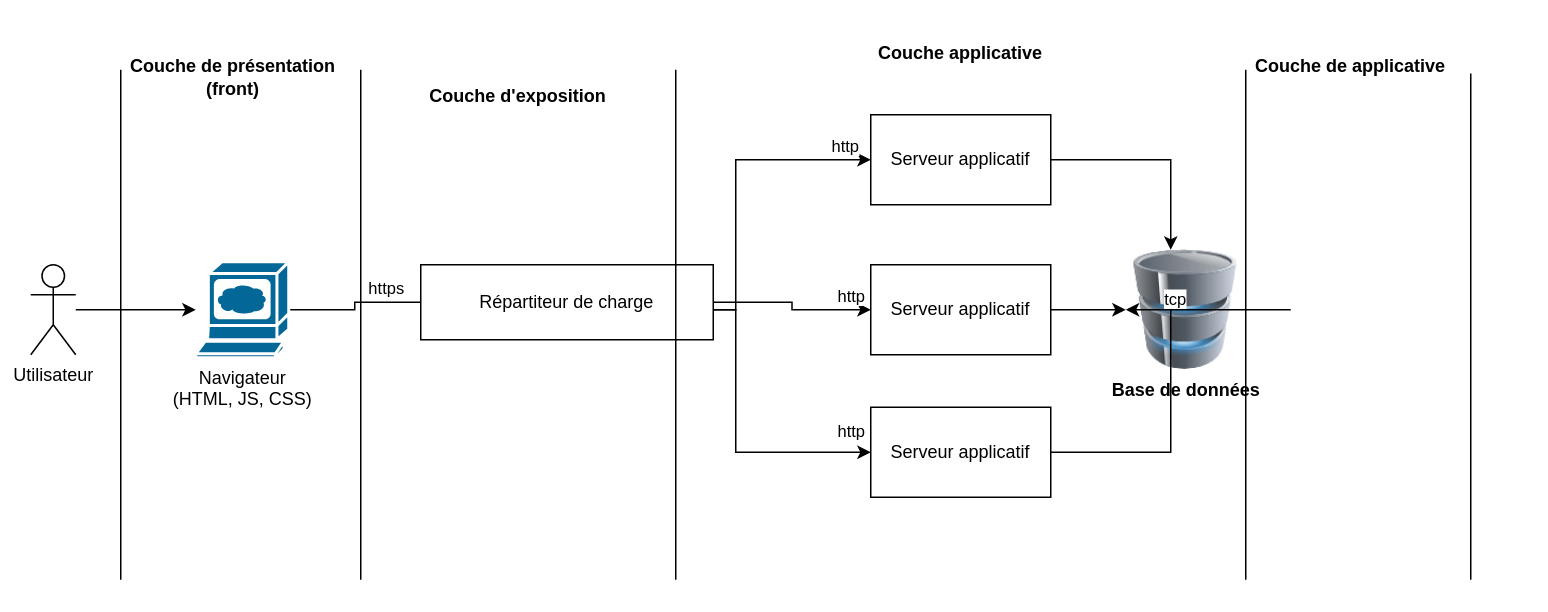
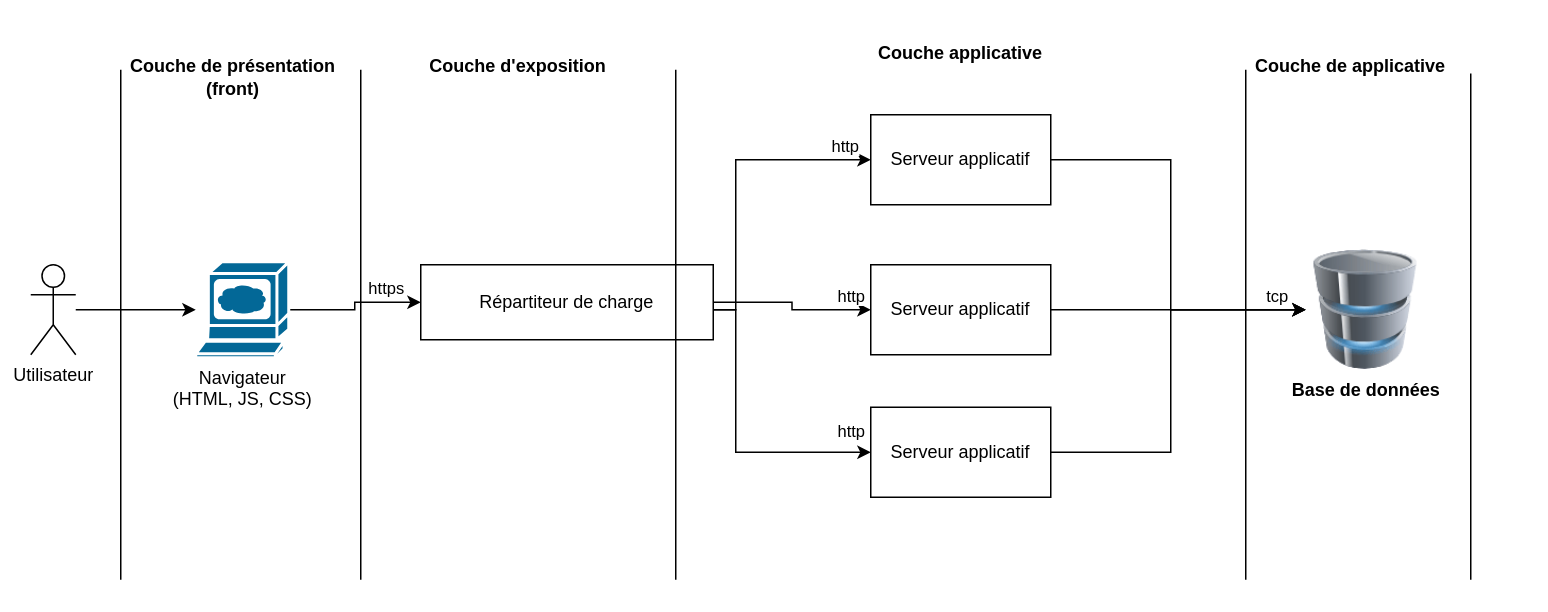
  <mxCell id="0" />
  <mxCell id="1" parent="0" />
- <mxCell id="2" value="&lt;b&gt;Base de données&lt;/b&gt;" style="image;html=1;image=img/lib/clip_art/computers/Database_128x128.png" vertex="1" parent="1"><mxGeometry x="750" y="166" width="80" height="80" as="geometry" /></mxCell>
+ <mxCell id="2" value="&lt;b&gt;Base de données&lt;/b&gt;" style="image;html=1;image=img/lib/clip_art/computers/Database_128x128.png" vertex="1" parent="1"><mxGeometry x="870" y="166" width="80" height="80" as="geometry" /></mxCell>
  <mxCell id="3" style="edgeStyle=orthogonalEdgeStyle;rounded=0;orthogonalLoop=1;jettySize=auto;html=1;" edge="1" parent="1" source="4" target="2"><mxGeometry relative="1" as="geometry" /></mxCell>
  <mxCell id="4" value="Serveur applicatif" style="rounded=0;whiteSpace=wrap;html=1;" vertex="1" parent="1"><mxGeometry x="580" y="176" width="120" height="60" as="geometry" /></mxCell>
  <mxCell id="5" style="edgeStyle=orthogonalEdgeStyle;rounded=0;orthogonalLoop=1;jettySize=auto;html=1;entryX=0;entryY=0.5;entryDx=0;entryDy=0;" edge="1" parent="1" source="11" target="13"><mxGeometry relative="1" as="geometry"><Array as="points"><mxPoint x="490" y="206" /><mxPoint x="490" y="106" /></Array></mxGeometry></mxCell>
  <mxCell id="6" value="http" style="edgeLabel;html=1;align=center;verticalAlign=middle;resizable=0;points=[];" vertex="1" connectable="0" parent="5"><mxGeometry x="0.822" y="-1" relative="1" as="geometry"><mxPoint y="-11" as="offset" /></mxGeometry></mxCell>
  <mxCell id="7" style="edgeStyle=orthogonalEdgeStyle;rounded=0;orthogonalLoop=1;jettySize=auto;html=1;" edge="1" parent="1" source="11" target="4"><mxGeometry relative="1" as="geometry" /></mxCell>
  <mxCell id="8" value="http" style="edgeLabel;html=1;align=center;verticalAlign=middle;resizable=0;points=[];" vertex="1" connectable="0" parent="7"><mxGeometry x="0.741" y="-2" relative="1" as="geometry"><mxPoint y="-12" as="offset" /></mxGeometry></mxCell>
  <mxCell id="9" style="edgeStyle=orthogonalEdgeStyle;rounded=0;orthogonalLoop=1;jettySize=auto;html=1;" edge="1" parent="1" source="11" target="16"><mxGeometry relative="1" as="geometry"><Array as="points"><mxPoint x="490" y="206" /><mxPoint x="490" y="301" /></Array></mxGeometry></mxCell>
  <mxCell id="10" value="http" style="edgeLabel;html=1;align=center;verticalAlign=middle;resizable=0;points=[];" vertex="1" connectable="0" parent="9"><mxGeometry x="0.826" y="1" relative="1" as="geometry"><mxPoint x="3" y="-14" as="offset" /></mxGeometry></mxCell>
  <mxCell id="11" value="Répartiteur de charge" style="rounded=0;whiteSpace=wrap;html=1;" vertex="1" parent="1"><mxGeometry x="280" y="176" width="195" height="50" as="geometry" /></mxCell>
  <mxCell id="12" style="edgeStyle=orthogonalEdgeStyle;rounded=0;orthogonalLoop=1;jettySize=auto;html=1;" edge="1" parent="1" source="13" target="2"><mxGeometry relative="1" as="geometry"><Array as="points"><mxPoint x="780" y="106" /><mxPoint x="780" y="206" /></Array></mxGeometry></mxCell>
  <mxCell id="13" value="Serveur applicatif" style="rounded=0;whiteSpace=wrap;html=1;" vertex="1" parent="1"><mxGeometry x="580" y="76" width="120" height="60" as="geometry" /></mxCell>
  <mxCell id="14" style="edgeStyle=orthogonalEdgeStyle;rounded=0;orthogonalLoop=1;jettySize=auto;html=1;entryX=0;entryY=0.5;entryDx=0;entryDy=0;" edge="1" parent="1" source="16" target="2"><mxGeometry relative="1" as="geometry"><Array as="points"><mxPoint x="780" y="301" /><mxPoint x="780" y="206" /><mxPoint x="860" y="206" /></Array></mxGeometry></mxCell>
  <mxCell id="15" value="tcp" style="edgeLabel;html=1;align=center;verticalAlign=middle;resizable=0;points=[];" vertex="1" connectable="0" parent="14"><mxGeometry x="0.834" y="1" relative="1" as="geometry"><mxPoint x="2" y="-9" as="offset" /></mxGeometry></mxCell>
  <mxCell id="16" value="Serveur applicatif" style="rounded=0;whiteSpace=wrap;html=1;" vertex="1" parent="1"><mxGeometry x="580" y="271" width="120" height="60" as="geometry" /></mxCell>
- <mxCell id="17" style="edgeStyle=orthogonalEdgeStyle;rounded=0;orthogonalLoop=1;jettySize=auto;html=1;endArrow=none;" edge="1" parent="1" source="19" target="11"><mxGeometry relative="1" as="geometry" /></mxCell>
+ <mxCell id="17" style="edgeStyle=orthogonalEdgeStyle;rounded=0;orthogonalLoop=1;jettySize=auto;html=1;" edge="1" parent="1" source="19" target="11"><mxGeometry relative="1" as="geometry" /></mxCell>
  <mxCell id="18" value="https" style="edgeLabel;html=1;align=center;verticalAlign=middle;resizable=0;points=[];" vertex="1" connectable="0" parent="17"><mxGeometry x="0.185" relative="1" as="geometry"><mxPoint x="14" y="-10" as="offset" /></mxGeometry></mxCell>
  <mxCell id="19" value="Navigateur&lt;br&gt;(HTML, JS, CSS)" style="shape=mxgraph.cisco.computers_and_peripherals.web_browser;html=1;pointerEvents=1;dashed=0;fillColor=#036897;strokeColor=#ffffff;strokeWidth=2;verticalLabelPosition=bottom;verticalAlign=top;align=center;outlineConnect=0;" vertex="1" parent="1"><mxGeometry x="130" y="174" width="62" height="64" as="geometry" /></mxCell>
  <mxCell id="20" style="edgeStyle=orthogonalEdgeStyle;rounded=0;orthogonalLoop=1;jettySize=auto;html=1;" edge="1" parent="1" source="21" target="19"><mxGeometry relative="1" as="geometry" /></mxCell>
  <mxCell id="21" value="Utilisateur" style="shape=umlActor;verticalLabelPosition=bottom;verticalAlign=top;html=1;outlineConnect=0;" vertex="1" parent="1"><mxGeometry x="20" y="176" width="30" height="60" as="geometry" /></mxCell>
  <mxCell id="22" value="" style="endArrow=none;html=1;rounded=0;" edge="1" parent="1"><mxGeometry width="50" height="50" relative="1" as="geometry"><mxPoint x="80" y="386" as="sourcePoint" /><mxPoint x="80" y="46" as="targetPoint" /></mxGeometry></mxCell>
  <mxCell id="23" value="" style="endArrow=none;html=1;rounded=0;" edge="1" parent="1"><mxGeometry width="50" height="50" relative="1" as="geometry"><mxPoint x="240" y="386" as="sourcePoint" /><mxPoint x="240" y="46" as="targetPoint" /></mxGeometry></mxCell>
  <mxCell id="24" value="" style="endArrow=none;html=1;rounded=0;" edge="1" parent="1"><mxGeometry width="50" height="50" relative="1" as="geometry"><mxPoint x="450" y="386" as="sourcePoint" /><mxPoint x="450" y="46" as="targetPoint" /></mxGeometry></mxCell>
  <mxCell id="25" value="" style="endArrow=none;html=1;rounded=0;" edge="1" parent="1"><mxGeometry width="50" height="50" relative="1" as="geometry"><mxPoint x="830" y="386" as="sourcePoint" /><mxPoint x="830" y="46" as="targetPoint" /></mxGeometry></mxCell>
  <mxCell id="26" value="" style="endArrow=none;html=1;rounded=0;" edge="1" parent="1"><mxGeometry width="50" height="50" relative="1" as="geometry"><mxPoint x="980" y="386" as="sourcePoint" /><mxPoint x="980" y="48.5" as="targetPoint" /></mxGeometry></mxCell>
- <mxCell id="27" value="&lt;b&gt;Couche d'exposition&lt;/b&gt;" style="text;html=1;strokeColor=none;fillColor=none;align=center;verticalAlign=middle;whiteSpace=wrap;rounded=0;" vertex="1" parent="1"><mxGeometry x="270" y="49" width="150" height="30" as="geometry" /></mxCell>
+ <mxCell id="27" value="&lt;b&gt;Couche d'exposition&lt;/b&gt;" style="text;html=1;strokeColor=none;fillColor=none;align=center;verticalAlign=middle;whiteSpace=wrap;rounded=0;" vertex="1" parent="1"><mxGeometry x="270" y="29" width="150" height="30" as="geometry" /></mxCell>
  <mxCell id="28" value="&lt;b&gt;Couche applicative&lt;br&gt;&lt;/b&gt;" style="text;html=1;strokeColor=none;fillColor=none;align=center;verticalAlign=middle;whiteSpace=wrap;rounded=0;" vertex="1" parent="1"><mxGeometry x="530" y="20" width="220" height="30" as="geometry" /></mxCell>
  <mxCell id="29" value="&lt;b&gt;Couche de applicative&lt;/b&gt;" style="text;html=1;strokeColor=none;fillColor=none;align=center;verticalAlign=middle;whiteSpace=wrap;rounded=0;" vertex="1" parent="1"><mxGeometry x="790" y="29" width="220" height="30" as="geometry" /></mxCell>
  <mxCell id="30" value="&lt;b&gt;Couche de présentation&lt;br&gt;(front)&lt;br&gt;&lt;/b&gt;" style="text;html=1;strokeColor=none;fillColor=none;align=center;verticalAlign=middle;whiteSpace=wrap;rounded=0;" vertex="1" parent="1"><mxGeometry x="80" y="36" width="150" height="30" as="geometry" /></mxCell>
